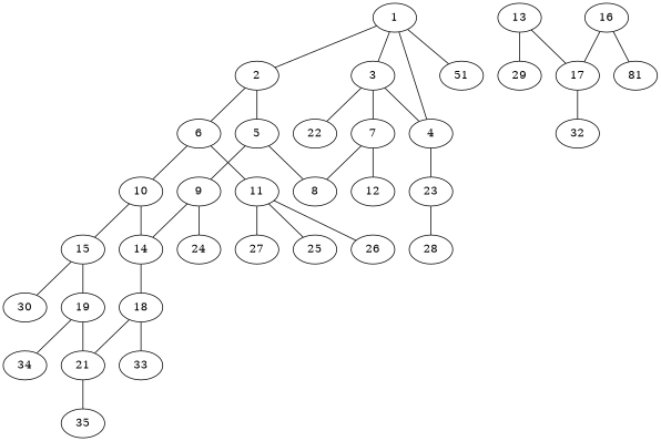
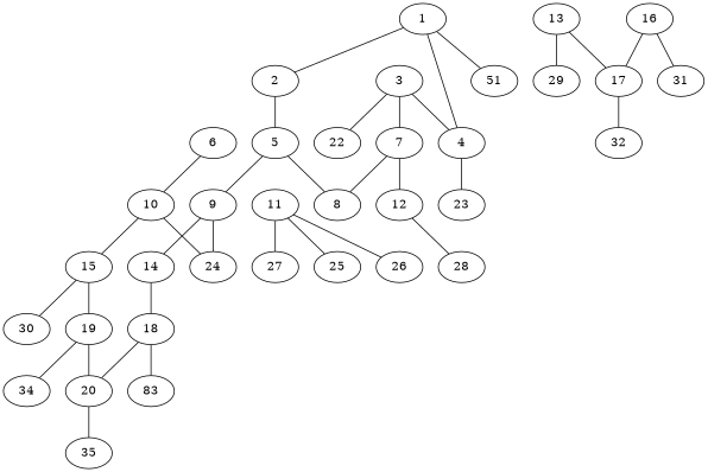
  graph {
    node [chem=C]
    edge [valence=1]
    1
    2
    3
    4 [chem=N]
    n5 [chem=H label=51]
    5
    6
    7
    22 [chem=H]
    23 [chem=H]
    8
    9
    10
    11
    12
    14
    24 [chem=H]
    15
    25 [chem=H]
    26 [chem=H]
    27 [chem=H]
    28 [chem=H]
    13
    17
    29 [chem=H]
    18
    19
    30 [chem=H]
    16
-   31 [chem=H label=81]
+   31 [chem=H]
    32 [chem=H]
-   20 [label=21]
-   33 [chem=H]
+   20
+   33 [chem=H label=83]
    34 [chem=H]
    35 [chem=H]
    1 -- 2
-   1 -- 3
    1 -- 4
    1 -- n5
    2 -- 5
-   2 -- 6 [valence=2]
    3 -- 4
    3 -- 7
    3 -- 22
    4 -- 23
    5 -- 8
    5 -- 9 [valence=2]
    6 -- 10
-   6 -- 11
    7 -- 8 [valence=2]
    7 -- 12
    9 -- 14
    9 -- 24
-   10 -- 14 [valence=2]
+   10 -- 24 [valence=2]
    10 -- 15
    11 -- 25
    11 -- 26
    11 -- 27
-   23 -- 28
+   12 -- 28
    14 -- 18
    15 -- 19 [valence=2]
    15 -- 30
    13 -- 17 [valence=2]
    13 -- 29
    17 -- 32
    18 -- 20 [valence=2]
    18 -- 33
    19 -- 20
    19 -- 34
    16 -- 17
    16 -- 31
    20 -- 35
  }
